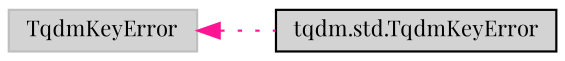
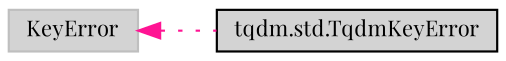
  digraph {
    rankdir=LR
    fontname="Playfair Display"
    node [fillcolor=lightgrey fontname="Playfair Display" fontsize=10 shape=record style=filled]
-   n1 [color=grey75 height=0.2 label=TqdmKeyError width=0.4]
+   n1 [color=grey75 height=0.2 label=KeyError width=0.4]
    n2 [color=black height=0.2 label="tqdm.std.TqdmKeyError" width=0.4]
    n1 -> n2 [color=deeppink dir=back fontname="Playfair Display" fontsize=10 labelfontname=Helvetica labelfontsize=10 style=dotted]
  }
